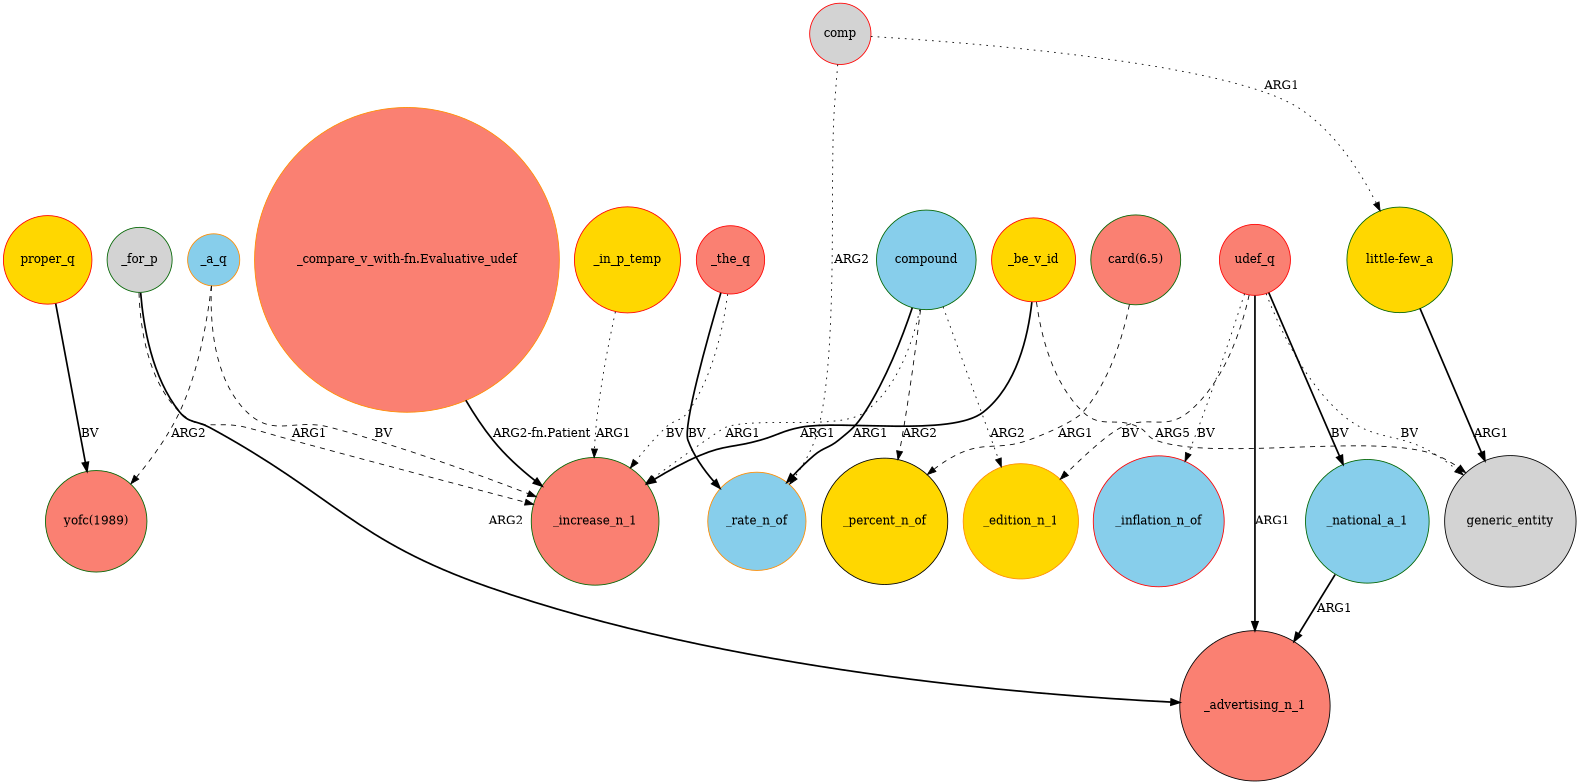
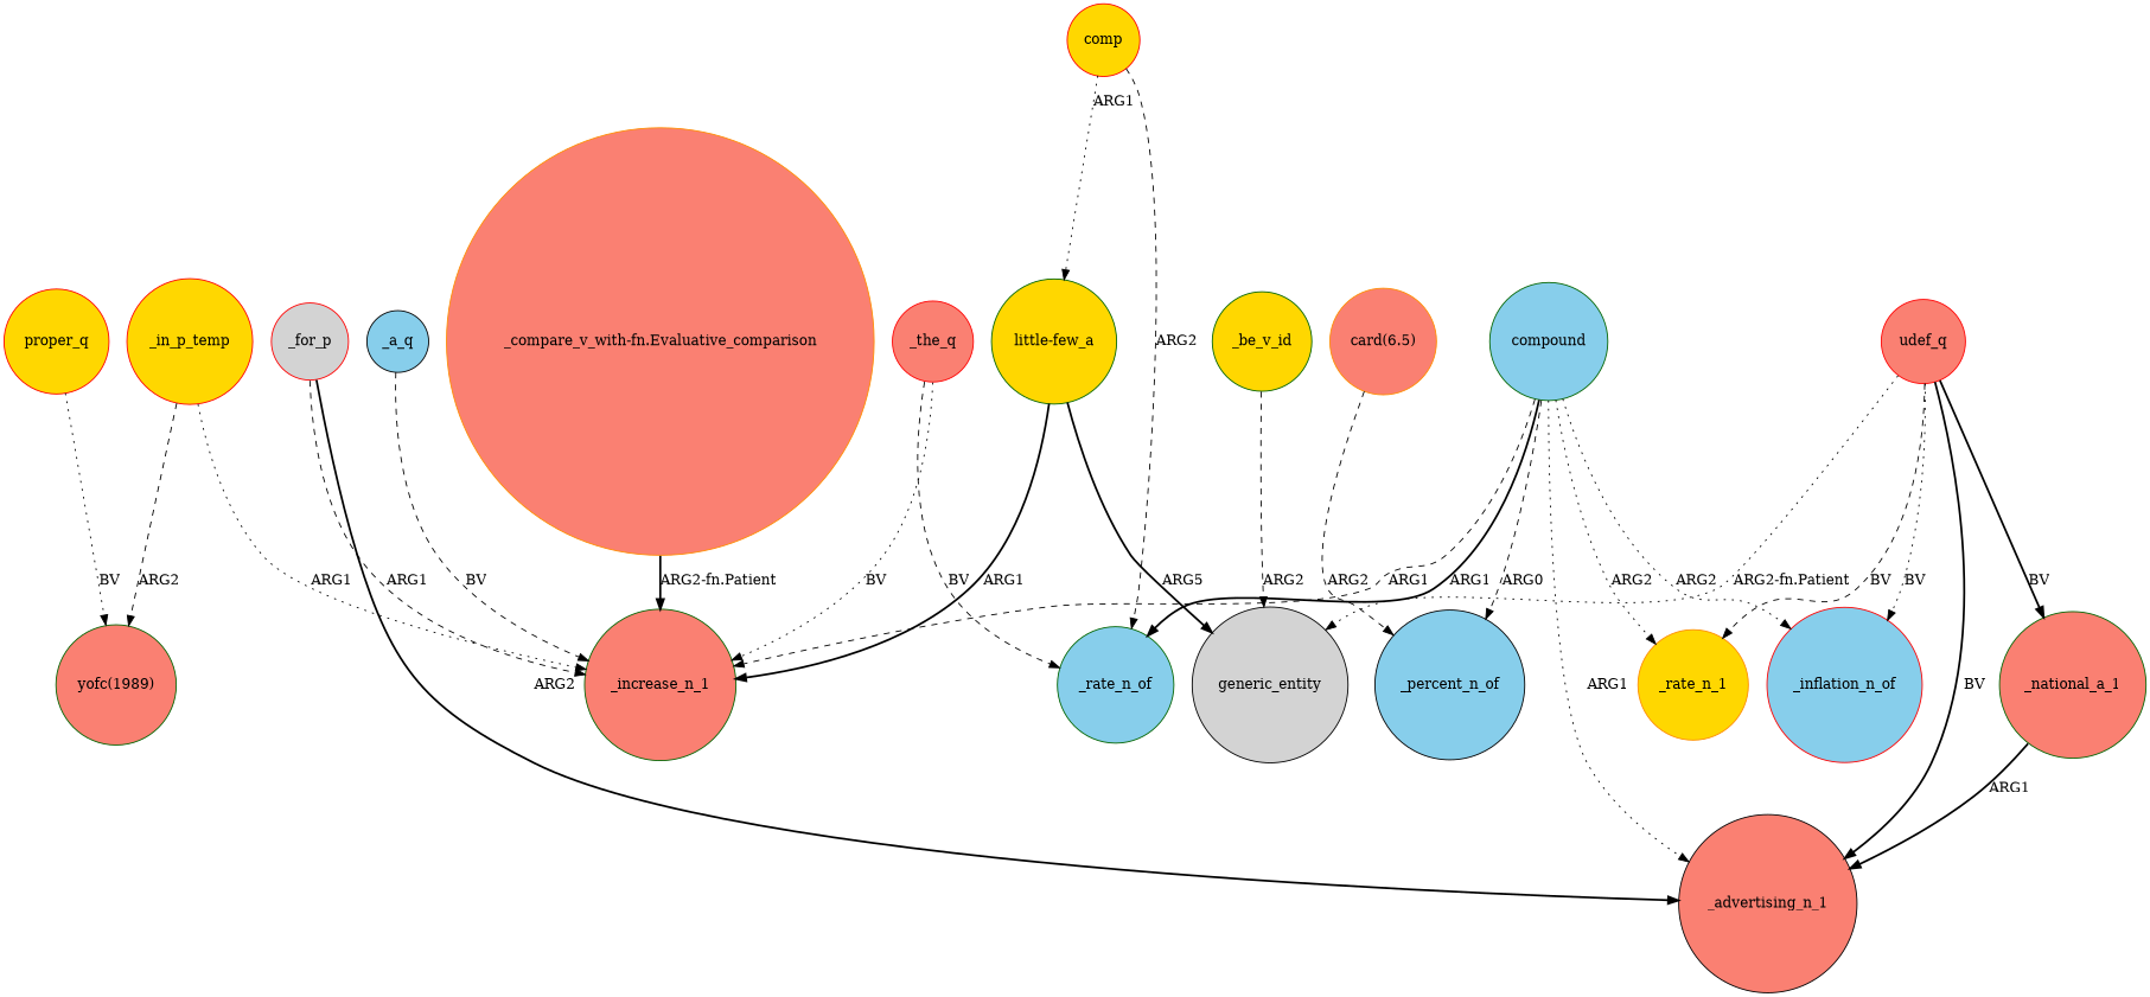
  digraph {
    node [color=darkgreen fillcolor=salmon shape=circle style=filled]
    edge [style=dashed]
    _in_p_temp [color=red fillcolor=gold]
    "yofc(1989)"
    _increase_n_1
    udef_q [color=red]
    _inflation_n_of [color=red fillcolor=skyblue]
    generic_entity [color=black fillcolor=lightgrey]
-   _edition_n_1 [color=darkorange fillcolor=gold]
+   _edition_n_1 [color=darkorange fillcolor=gold label=_rate_n_1]
    _advertising_n_1 [color=black]
-   _national_a_1 [fillcolor=skyblue]
-   _percent_n_of [color=black fillcolor=gold]
-   _a_q [color=darkorange fillcolor=skyblue]
+   _national_a_1
+   _percent_n_of [color=black fillcolor=skyblue]
+   _a_q [color=black fillcolor=skyblue]
    compound [fillcolor=skyblue]
-   _rate_n_of [color=darkorange fillcolor=skyblue]
+   _rate_n_of [fillcolor=skyblue]
    _the_q [color=red]
-   comp [color=red fillcolor=lightgrey]
+   comp [color=red fillcolor=gold]
    "little-few_a" [fillcolor=gold]
-   _be_v_id [color=red fillcolor=gold]
+   _be_v_id [fillcolor=gold]
    proper_q [color=red fillcolor=gold]
-   _for_p [fillcolor=lightgrey]
-   "_compare_v_with-fn.Evaluative_comparison" [color=darkorange label="_compare_v_with-fn.Evaluative_udef"]
-   "card(6.5)"
-   _a_q -> "yofc(1989)" [label=ARG2]
+   _for_p [color=red fillcolor=lightgrey]
+   "_compare_v_with-fn.Evaluative_comparison" [color=darkorange]
+   "card(6.5)" [color=darkorange]
+   _in_p_temp -> "yofc(1989)" [label=ARG2]
    _in_p_temp -> _increase_n_1 [label=ARG1 style=dotted]
    udef_q -> _inflation_n_of [label=BV style=dotted]
-   udef_q -> generic_entity [label=BV style=dotted]
+   udef_q -> generic_entity [label="ARG2-fn.Patient" style=dotted]
    udef_q -> _edition_n_1 [label=BV]
-   udef_q -> _advertising_n_1 [label=ARG1 style=bold]
+   udef_q -> _advertising_n_1 [label=BV style=bold]
    udef_q -> _national_a_1 [label=BV style=bold]
    _national_a_1 -> _advertising_n_1 [label=ARG1 style=bold]
    _a_q -> _increase_n_1 [label=BV]
-   compound -> _increase_n_1 [label=ARG1 style=dotted]
+   compound -> _increase_n_1 [label=ARG1]
+   compound -> _inflation_n_of [label=ARG2 style=dotted]
    compound -> _edition_n_1 [label=ARG2 style=dotted]
-   compound -> _percent_n_of [label=ARG2]
+   compound -> _advertising_n_1 [label=ARG1 style=dotted]
+   compound -> _percent_n_of [label=ARG0]
    compound -> _rate_n_of [label=ARG1 style=bold]
    _the_q -> _increase_n_1 [label=BV style=dotted]
-   _the_q -> _rate_n_of [label=BV style=bold]
-   comp -> _rate_n_of [label=ARG2 style=dotted]
+   _the_q -> _rate_n_of [label=BV]
+   comp -> _rate_n_of [label=ARG2]
    comp -> "little-few_a" [label=ARG1 style=dotted]
-   "little-few_a" -> generic_entity [label=ARG1 style=bold]
-   _be_v_id -> _increase_n_1 [label=ARG1 style=bold]
-   _be_v_id -> generic_entity [label=ARG5]
-   proper_q -> "yofc(1989)" [label=BV style=bold]
+   "little-few_a" -> generic_entity [label=ARG5 style=bold]
+   "little-few_a" -> _increase_n_1 [label=ARG1 style=bold]
+   _be_v_id -> generic_entity [label=ARG2]
+   proper_q -> "yofc(1989)" [label=BV style=dotted]
    _for_p -> _increase_n_1 [label=ARG1]
    _for_p -> _advertising_n_1 [label=ARG2 style=bold]
    "_compare_v_with-fn.Evaluative_comparison" -> _increase_n_1 [label="ARG2-fn.Patient" style=bold]
-   "card(6.5)" -> _percent_n_of [label=ARG1]
+   "card(6.5)" -> _percent_n_of [label=ARG2]
  }
